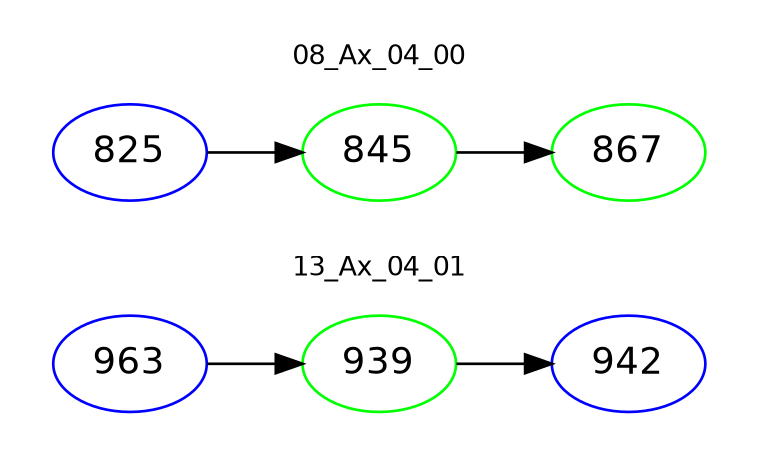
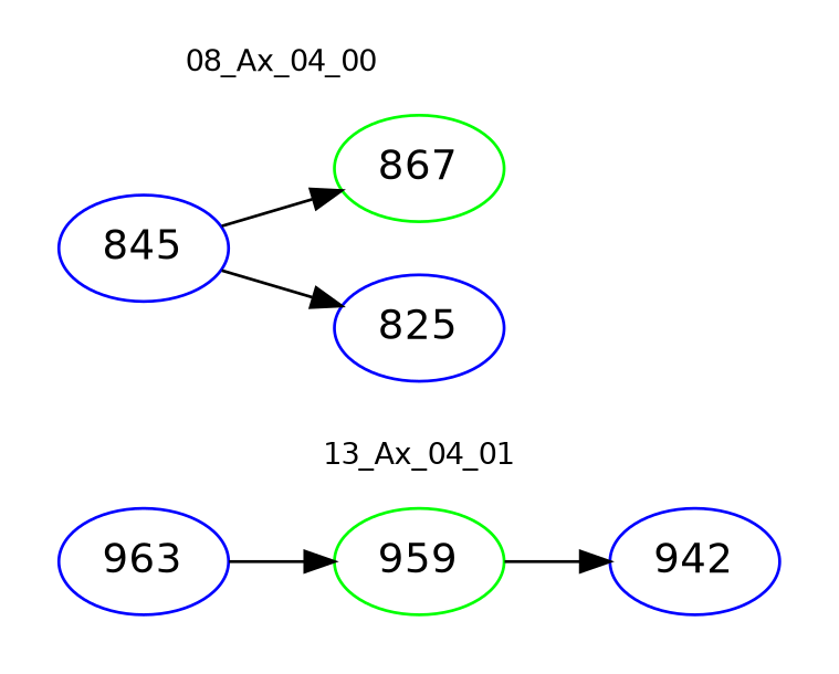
  digraph {
    fontname="DejaVu Sans"
    rankdir=LR
    node [color=green fontname="DejaVu Sans"]
    edge [color=black fontname="DejaVu Sans"]
-   n1 [label=939]
+   n1 [label=959]
    n2 [color=blue label=942]
    n3 [color=blue label=963]
-   n4 [label=845]
+   n4 [color=blue label=845]
    n5 [color=blue label=825]
    n6 [label=867]
    subgraph cluster_1 {
      color=white
      fontsize=10
      label="13_Ax_04_01"
      n1
      n2
      n3
    }
    subgraph cluster_2 {
      color=white
      fontsize=10
      label="08_Ax_04_00"
      n4
      n5
      n6
    }
    n1 -> n2
    n3 -> n1
-   n5 -> n4
+   n4 -> n5
    n4 -> n6
  }
